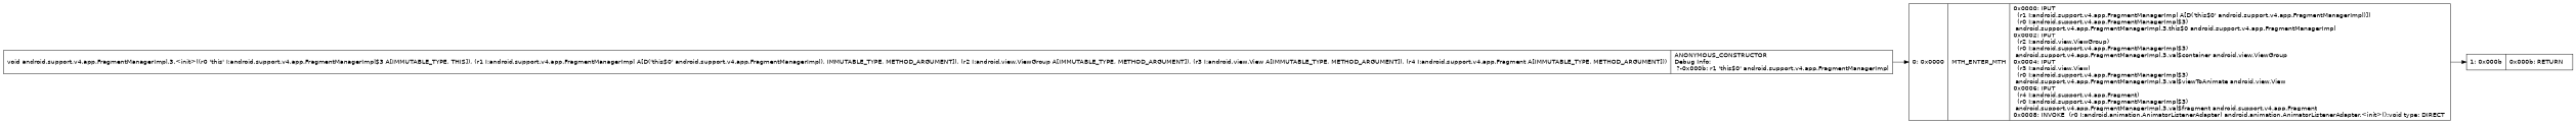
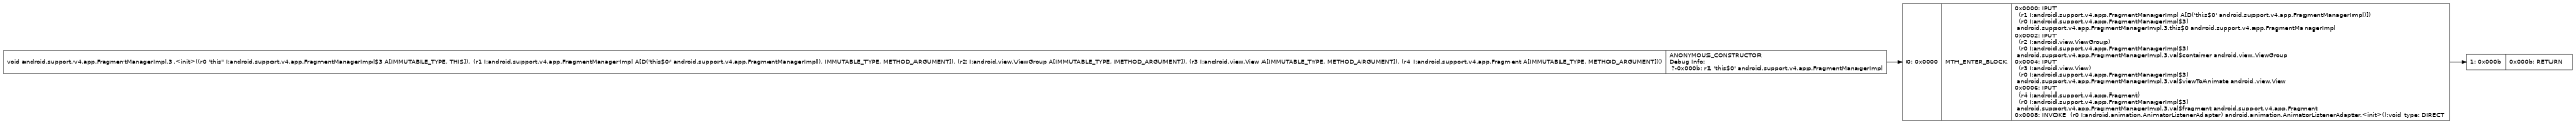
  digraph {
    rankdir=LR
    fontname="DejaVu Sans"
    node [shape=record fontname="DejaVu Sans"]
    edge [fontname="DejaVu Sans"]
-   n1 [label="{0\:\ 0x0000|MTH_ENTER_MTH\l|0x0000: IPUT  \l  (r1 I:android.support.v4.app.FragmentManagerImpl A[D('this$0' android.support.v4.app.FragmentManagerImpl)])\l  (r0 I:android.support.v4.app.FragmentManagerImpl$3)\l android.support.v4.app.FragmentManagerImpl.3.this$0 android.support.v4.app.FragmentManagerImpl \l0x0002: IPUT  \l  (r2 I:android.view.ViewGroup)\l  (r0 I:android.support.v4.app.FragmentManagerImpl$3)\l android.support.v4.app.FragmentManagerImpl.3.val$container android.view.ViewGroup \l0x0004: IPUT  \l  (r3 I:android.view.View)\l  (r0 I:android.support.v4.app.FragmentManagerImpl$3)\l android.support.v4.app.FragmentManagerImpl.3.val$viewToAnimate android.view.View \l0x0006: IPUT  \l  (r4 I:android.support.v4.app.Fragment)\l  (r0 I:android.support.v4.app.FragmentManagerImpl$3)\l android.support.v4.app.FragmentManagerImpl.3.val$fragment android.support.v4.app.Fragment \l0x0008: INVOKE  (r0 I:android.animation.AnimatorListenerAdapter) android.animation.AnimatorListenerAdapter.\<init\>():void type: DIRECT \l}"]
+   n1 [label="{0\:\ 0x0000|MTH_ENTER_BLOCK\l|0x0000: IPUT  \l  (r1 I:android.support.v4.app.FragmentManagerImpl A[D('this$0' android.support.v4.app.FragmentManagerImpl)])\l  (r0 I:android.support.v4.app.FragmentManagerImpl$3)\l android.support.v4.app.FragmentManagerImpl.3.this$0 android.support.v4.app.FragmentManagerImpl \l0x0002: IPUT  \l  (r2 I:android.view.ViewGroup)\l  (r0 I:android.support.v4.app.FragmentManagerImpl$3)\l android.support.v4.app.FragmentManagerImpl.3.val$container android.view.ViewGroup \l0x0004: IPUT  \l  (r3 I:android.view.View)\l  (r0 I:android.support.v4.app.FragmentManagerImpl$3)\l android.support.v4.app.FragmentManagerImpl.3.val$viewToAnimate android.view.View \l0x0006: IPUT  \l  (r4 I:android.support.v4.app.Fragment)\l  (r0 I:android.support.v4.app.FragmentManagerImpl$3)\l android.support.v4.app.FragmentManagerImpl.3.val$fragment android.support.v4.app.Fragment \l0x0008: INVOKE  (r0 I:android.animation.AnimatorListenerAdapter) android.animation.AnimatorListenerAdapter.\<init\>():void type: DIRECT \l}"]
    n2 [label="{1\:\ 0x000b|0x000b: RETURN   \l}"]
    n3 [label="{void android.support.v4.app.FragmentManagerImpl.3.\<init\>((r0 'this' I:android.support.v4.app.FragmentManagerImpl$3 A[IMMUTABLE_TYPE, THIS]), (r1 I:android.support.v4.app.FragmentManagerImpl A[D('this$0' android.support.v4.app.FragmentManagerImpl), IMMUTABLE_TYPE, METHOD_ARGUMENT]), (r2 I:android.view.ViewGroup A[IMMUTABLE_TYPE, METHOD_ARGUMENT]), (r3 I:android.view.View A[IMMUTABLE_TYPE, METHOD_ARGUMENT]), (r4 I:android.support.v4.app.Fragment A[IMMUTABLE_TYPE, METHOD_ARGUMENT]))  | ANONYMOUS_CONSTRUCTOR\lDebug Info:\l  ?\-0x000b: r1 'this$0' android.support.v4.app.FragmentManagerImpl\l}"]
    n1 -> n2
    n3 -> n1
  }
